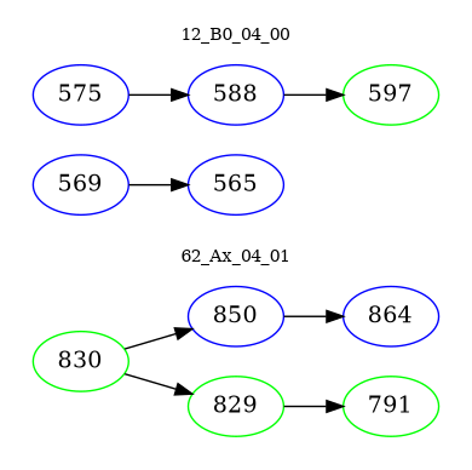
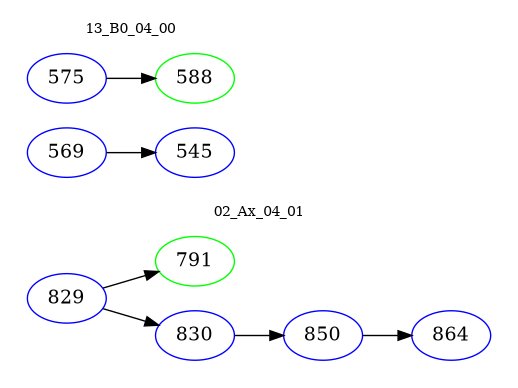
  digraph {
    rankdir=LR
    node [color=blue]
    edge [color=black]
-   n1 [color=green label=830]
-   n2 [color=green label=829]
+   n1 [label=830]
+   n2 [label=829]
    n3 [label=850]
    n4 [color=green label=791]
    n5 [label=864]
    n6 [label=575]
    n7 [label=569]
-   n8 [label=588]
-   n9 [label=565]
-   n10 [color=green label=597]
+   n8 [color=green label=588]
+   n9 [label=545]
    subgraph cluster_1 {
      color=white
      fontsize=10
-     label="62_Ax_04_01"
+     label="02_Ax_04_01"
      n1
      n2
      n3
      n4
      n5
    }
    subgraph cluster_2 {
      color=white
      fontsize=10
-     label="12_B0_04_00"
+     label="13_B0_04_00"
      n6
      n7
      n8
      n9
-     n10
    }
-   n1 -> n2
+   n2 -> n1
    n1 -> n3
    n2 -> n4
    n3 -> n5
    n6 -> n8
    n7 -> n9
-   n8 -> n10
  }
